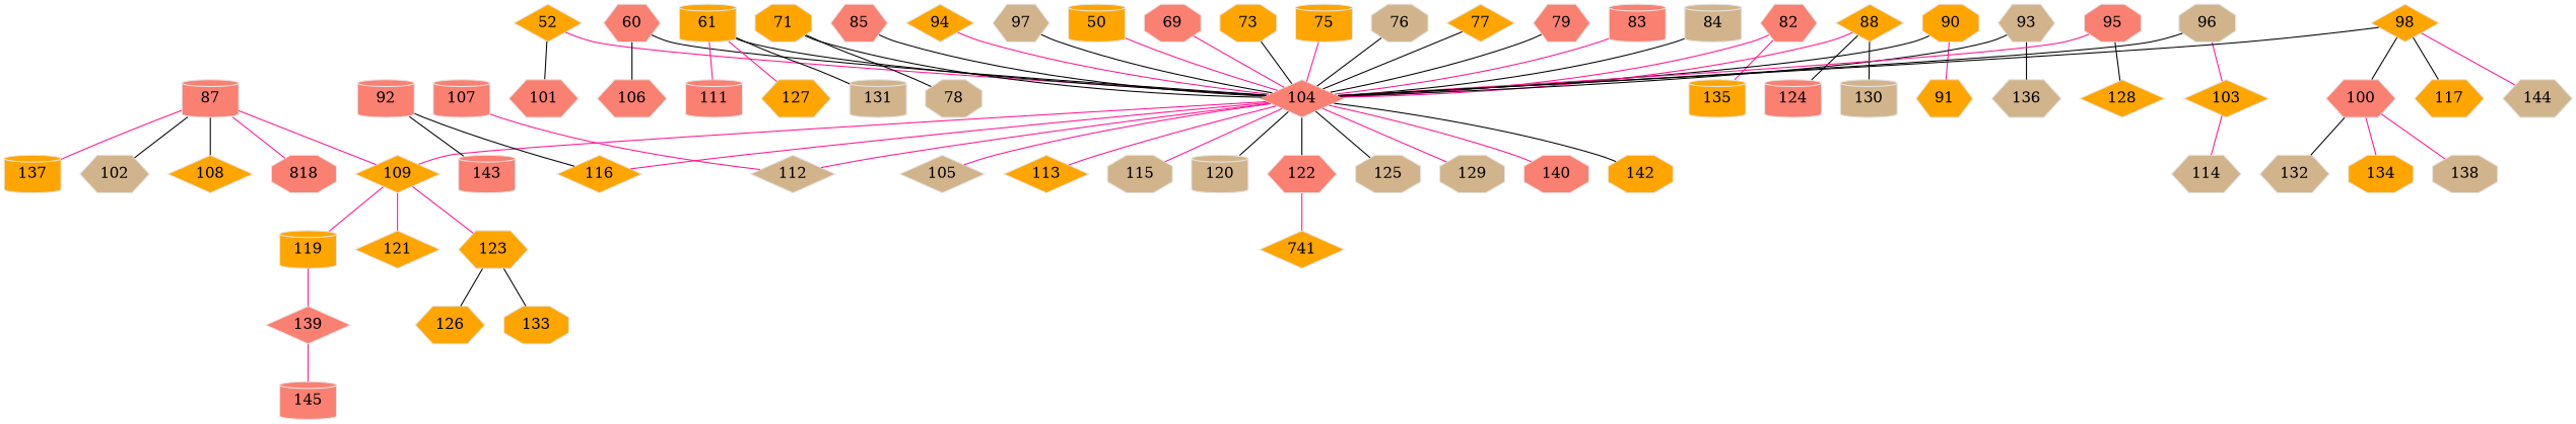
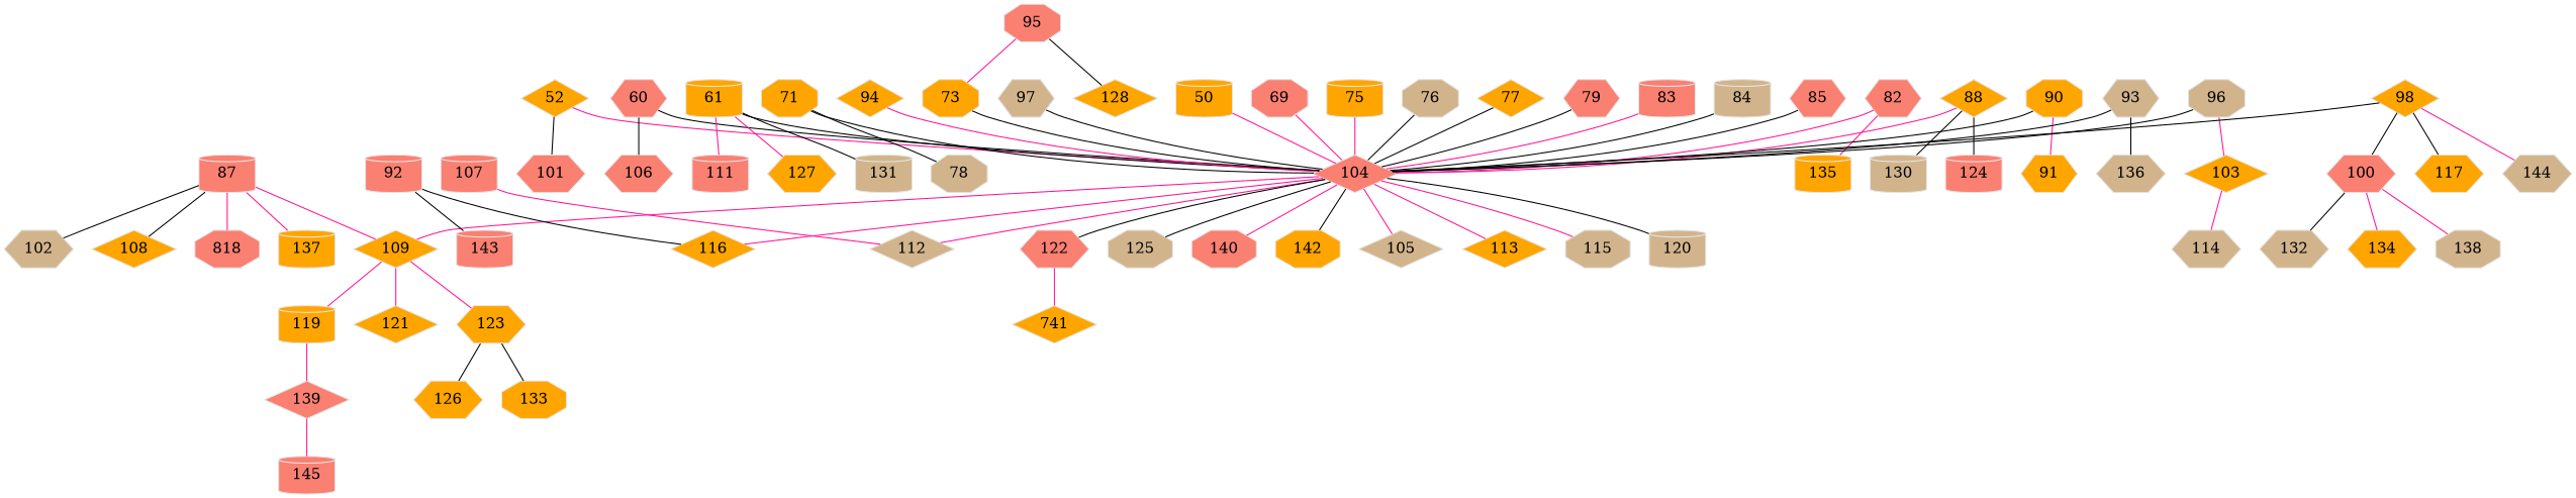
  graph {
    node [color=gray90 fillcolor=orange shape=hexagon style=filled]
    edge [color=deeppink]
    104 [fillcolor=salmon shape=diamond super="+30+39+43+49+99+63+65+53+64"]
    109 [shape=diamond super="+81+66"]
    116 [shape=diamond super="+58"]
    105 [fillcolor=tan shape=diamond]
    112 [fillcolor=tan shape=diamond super="+70"]
    113 [shape=diamond]
    115 [fillcolor=tan shape=octagon]
    120 [fillcolor=tan shape=cylinder]
    122 [fillcolor=salmon super="+89"]
    125 [fillcolor=tan shape=octagon]
-   129 [fillcolor=tan shape=octagon]
    140 [fillcolor=salmon shape=octagon]
    142 [shape=octagon]
    50 [shape=cylinder]
    52 [shape=diamond]
    101 [fillcolor=salmon]
    60 [fillcolor=salmon]
    106 [fillcolor=salmon]
    61 [shape=cylinder]
    111 [fillcolor=salmon shape=cylinder]
    127
    131 [fillcolor=tan shape=cylinder]
    69 [fillcolor=salmon shape=octagon]
    71 [shape=octagon]
    78 [fillcolor=tan shape=octagon]
    73 [shape=octagon]
    75 [shape=cylinder]
    76 [fillcolor=tan shape=octagon]
    77 [shape=diamond]
    79 [fillcolor=salmon]
    82 [fillcolor=salmon]
    135 [shape=cylinder]
    83 [fillcolor=salmon shape=cylinder]
    84 [fillcolor=tan shape=cylinder]
    85 [fillcolor=salmon]
    87 [fillcolor=salmon shape=cylinder super="+86+41"]
    102 [fillcolor=tan]
    108 [shape=diamond]
    n39 [fillcolor=salmon label=818 shape=octagon]
    137 [shape=cylinder]
    119 [shape=cylinder]
    121 [shape=diamond]
    123 [super="+110"]
    88 [shape=diamond super="+32"]
    124 [fillcolor=salmon shape=cylinder]
    130 [fillcolor=tan shape=cylinder]
    90 [shape=octagon super="+27"]
    91
    92 [fillcolor=salmon shape=cylinder]
    143 [fillcolor=salmon shape=cylinder]
    93 [fillcolor=tan]
    136 [fillcolor=tan]
    94 [shape=diamond]
    95 [fillcolor=salmon shape=octagon]
    128 [shape=diamond]
    96 [fillcolor=tan shape=octagon]
    103 [shape=diamond]
    114 [fillcolor=tan]
    97 [fillcolor=tan]
    98 [shape=diamond]
    100 [fillcolor=salmon]
    117
    144 [fillcolor=tan]
    132 [fillcolor=tan]
-   134 [shape=octagon]
+   134
    138 [fillcolor=tan shape=octagon]
    n67 [label=741 shape=diamond]
    107 [fillcolor=salmon shape=cylinder]
    139 [fillcolor=salmon shape=diamond]
    126
    133 [shape=octagon]
    145 [fillcolor=salmon shape=cylinder]
    104 -- 109
    104 -- 116
    104 -- 105
    104 -- 112
    104 -- 113
    104 -- 115
    104 -- 120 [color=black]
    104 -- 122 [color=black]
    104 -- 125 [color=black]
-   104 -- 129
    104 -- 140
    104 -- 142 [color=black]
    109 -- 119
    109 -- 121
    109 -- 123
    122 -- n67
    50 -- 104
    52 -- 104
    52 -- 101 [color=black]
    60 -- 104 [color=black]
    60 -- 106 [color=black]
    61 -- 104 [color=black]
    61 -- 111
    61 -- 127
    61 -- 131 [color=black]
    69 -- 104
    71 -- 104 [color=black]
    71 -- 78 [color=black]
    73 -- 104 [color=black]
    75 -- 104
    76 -- 104 [color=black]
    77 -- 104 [color=black]
    79 -- 104 [color=black]
    82 -- 104
    82 -- 135
    83 -- 104
    84 -- 104 [color=black]
    85 -- 104 [color=black]
    87 -- 109
    87 -- 102 [color=black]
    87 -- 108 [color=black]
    87 -- n39
    87 -- 137
    119 -- 139
    123 -- 126 [color=black]
    123 -- 133 [color=black]
    88 -- 104
    88 -- 124 [color=black]
    88 -- 130 [color=black]
    90 -- 104 [color=black]
    90 -- 91
    92 -- 116 [color=black]
    92 -- 143 [color=black]
    93 -- 104 [color=black]
    93 -- 136 [color=black]
    94 -- 104
-   95 -- 104
+   95 -- 73
    95 -- 128 [color=black]
    96 -- 104 [color=black]
    96 -- 103
    103 -- 114
    97 -- 104 [color=black]
    98 -- 104 [color=black]
    98 -- 100 [color=black]
    98 -- 117 [color=black]
    98 -- 144
    100 -- 132 [color=black]
    100 -- 134
    100 -- 138
    107 -- 112
    139 -- 145
  }
